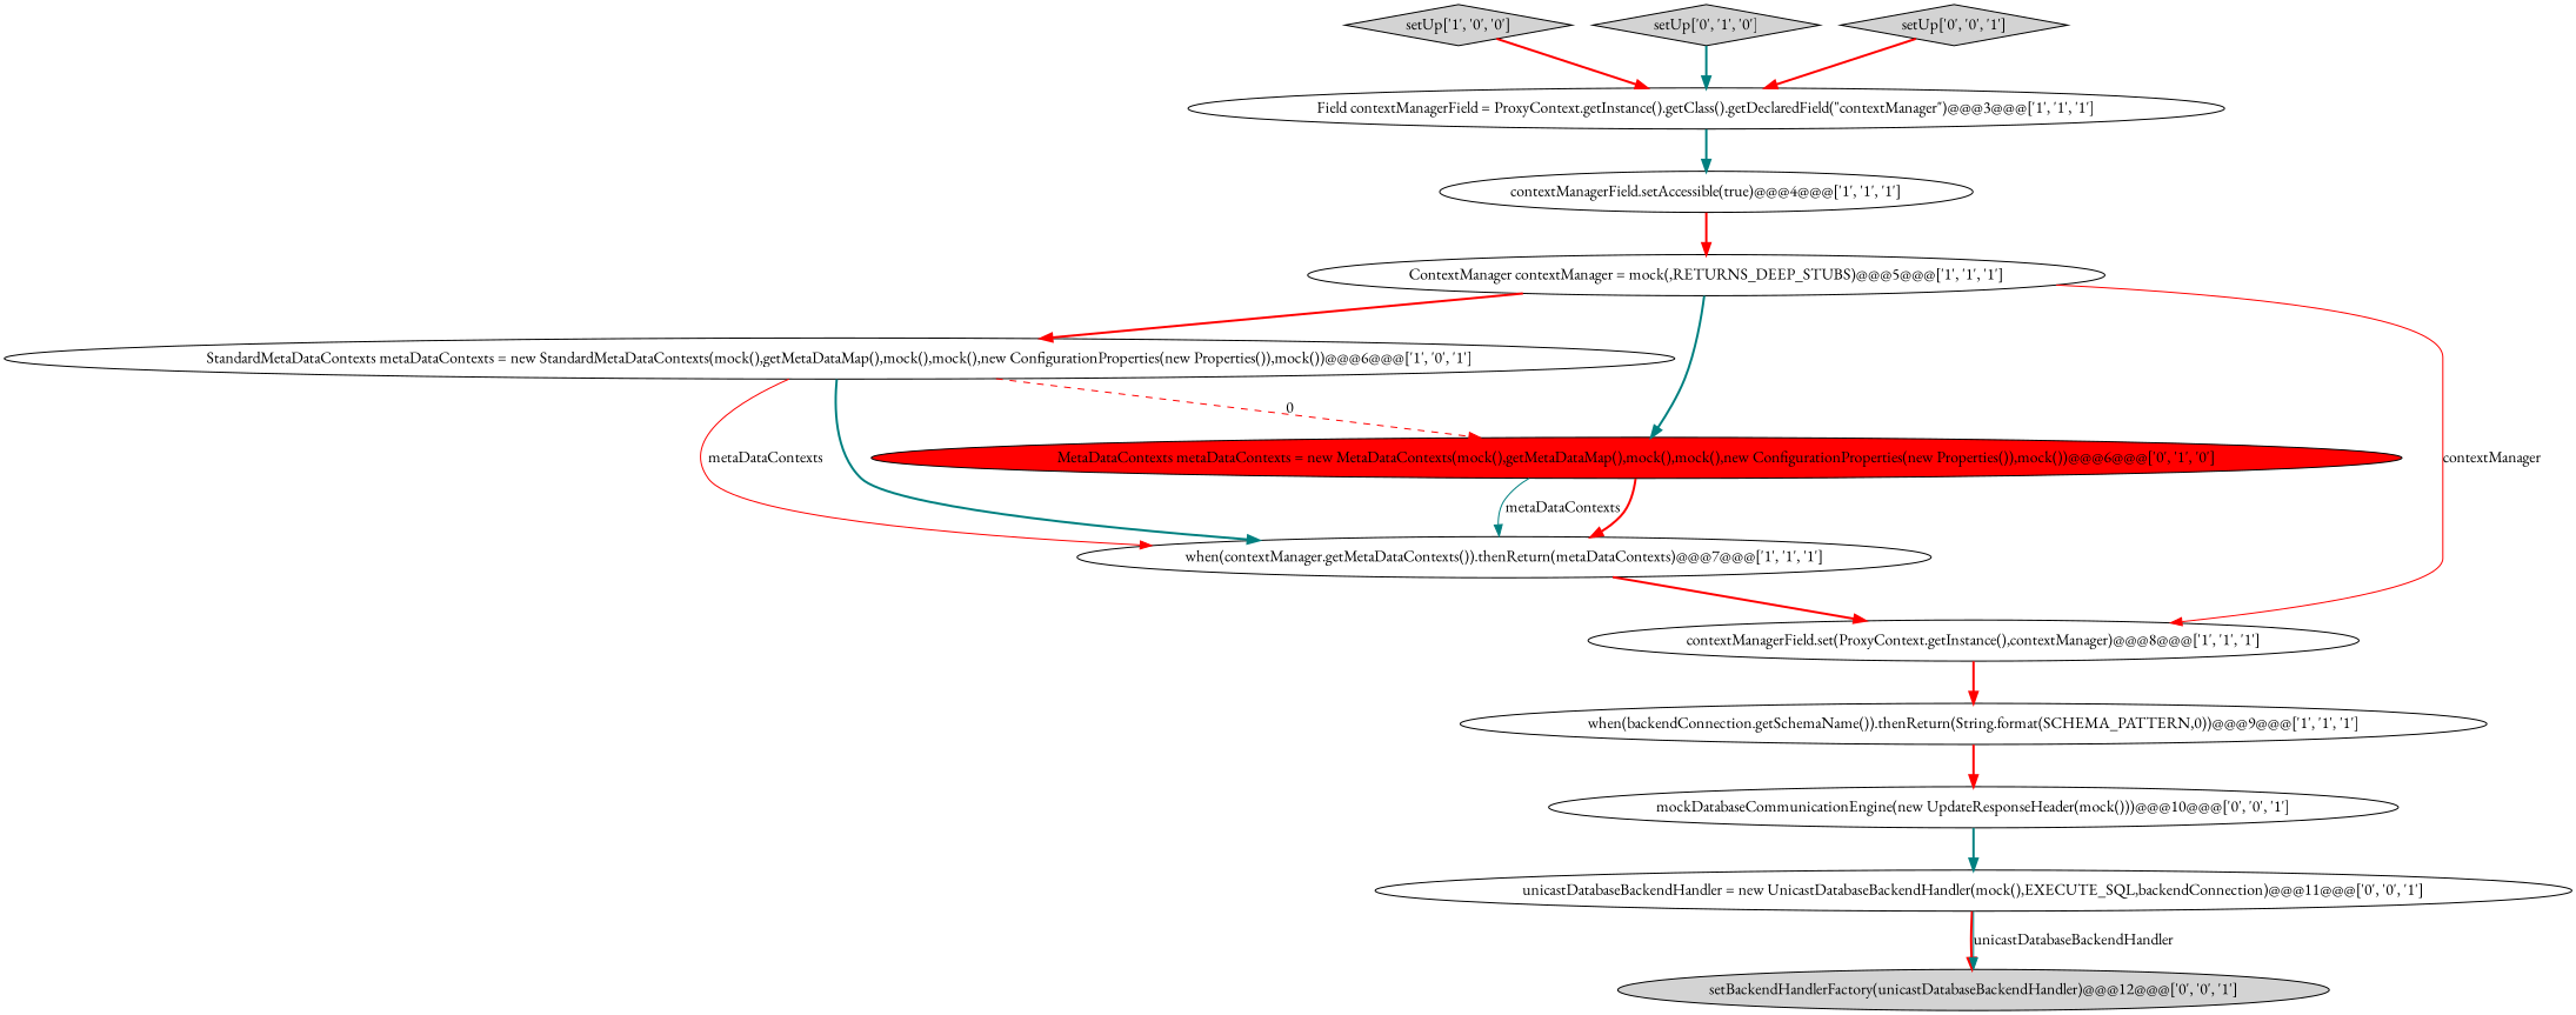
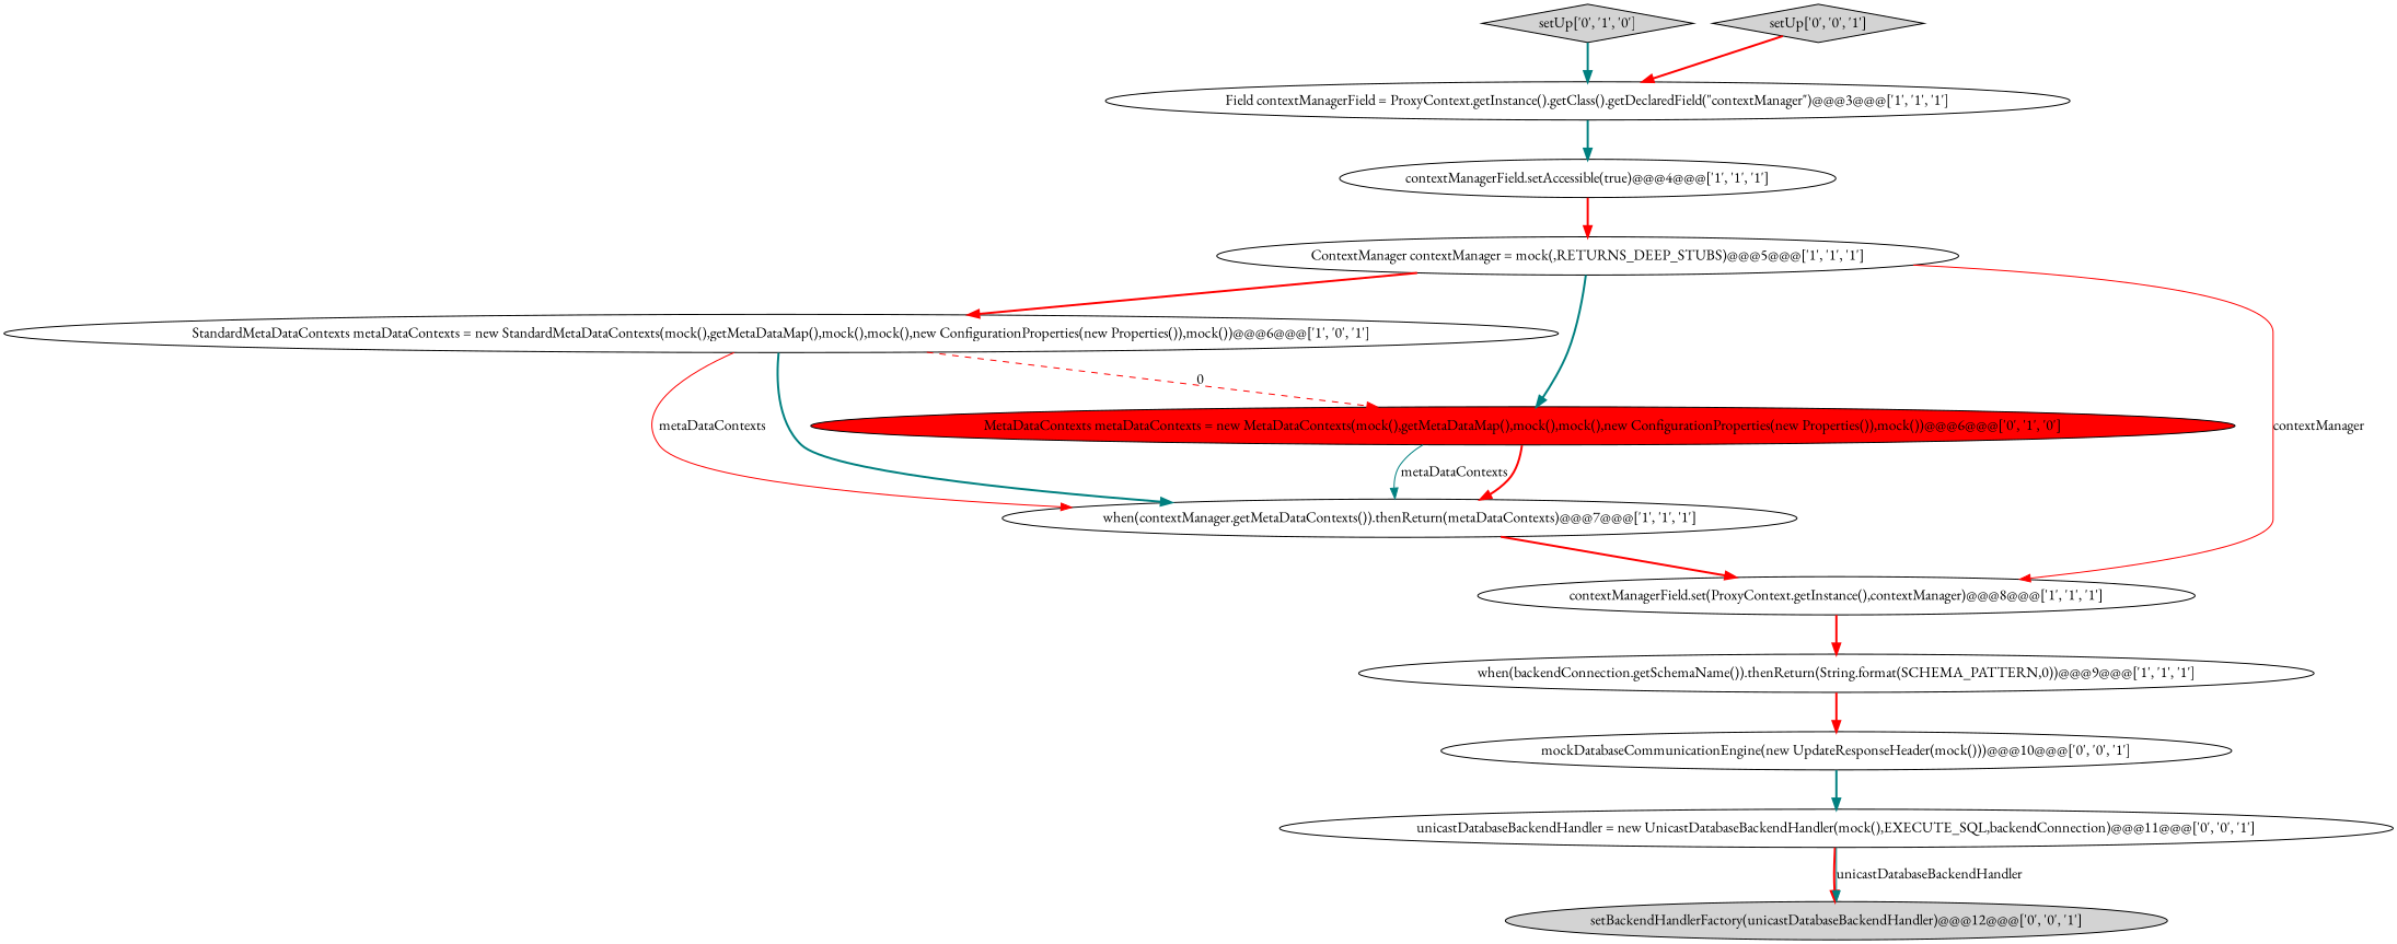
  digraph {
    fontname="EB Garamond"
    node [fillcolor=white shape=ellipse style=filled fontname="EB Garamond"]
    edge [style=bold color=red fontname="EB Garamond"]
    n1 [label="when(backendConnection.getSchemaName()).thenReturn(String.format(SCHEMA_PATTERN,0))@@@9@@@['1', '1', '1']"]
    n2 [label="mockDatabaseCommunicationEngine(new UpdateResponseHeader(mock()))@@@10@@@['0', '0', '1']"]
    n3 [label="unicastDatabaseBackendHandler = new UnicastDatabaseBackendHandler(mock(),EXECUTE_SQL,backendConnection)@@@11@@@['0', '0', '1']"]
    n4 [label="StandardMetaDataContexts metaDataContexts = new StandardMetaDataContexts(mock(),getMetaDataMap(),mock(),mock(),new ConfigurationProperties(new Properties()),mock())@@@6@@@['1', '0', '1']"]
    n5 [label="when(contextManager.getMetaDataContexts()).thenReturn(metaDataContexts)@@@7@@@['1', '1', '1']"]
    n6 [fillcolor=red label="MetaDataContexts metaDataContexts = new MetaDataContexts(mock(),getMetaDataMap(),mock(),mock(),new ConfigurationProperties(new Properties()),mock())@@@6@@@['0', '1', '0']"]
    n7 [fillcolor=lightgray label="setBackendHandlerFactory(unicastDatabaseBackendHandler)@@@12@@@['0', '0', '1']"]
-   n8 [fillcolor=lightgray label="setUp['1', '0', '0']" shape=diamond]
    n9 [label="Field contextManagerField = ProxyContext.getInstance().getClass().getDeclaredField(\"contextManager\")@@@3@@@['1', '1', '1']"]
    n10 [label="contextManagerField.setAccessible(true)@@@4@@@['1', '1', '1']"]
    n11 [label="contextManagerField.set(ProxyContext.getInstance(),contextManager)@@@8@@@['1', '1', '1']"]
    n12 [label="ContextManager contextManager = mock(,RETURNS_DEEP_STUBS)@@@5@@@['1', '1', '1']"]
    n13 [fillcolor=lightgray label="setUp['0', '1', '0']" shape=diamond]
    n14 [fillcolor=lightgray label="setUp['0', '0', '1']" shape=diamond]
    n1 -> n2
    n2 -> n3 [color=teal]
    n3 -> n7
    n3 -> n7 [label=unicastDatabaseBackendHandler style=solid color=teal]
    n4 -> n5 [label=metaDataContexts style=solid]
    n4 -> n5 [color=teal]
    n4 -> n6 [label=0 style=dashed]
    n5 -> n11
    n6 -> n5 [label=metaDataContexts style=solid color=teal]
    n6 -> n5
-   n8 -> n9
    n9 -> n10 [color=teal]
    n10 -> n12
    n11 -> n1
    n12 -> n4
    n12 -> n6 [color=teal]
    n12 -> n11 [label=contextManager style=solid]
    n13 -> n9 [color=teal]
    n14 -> n9
  }
